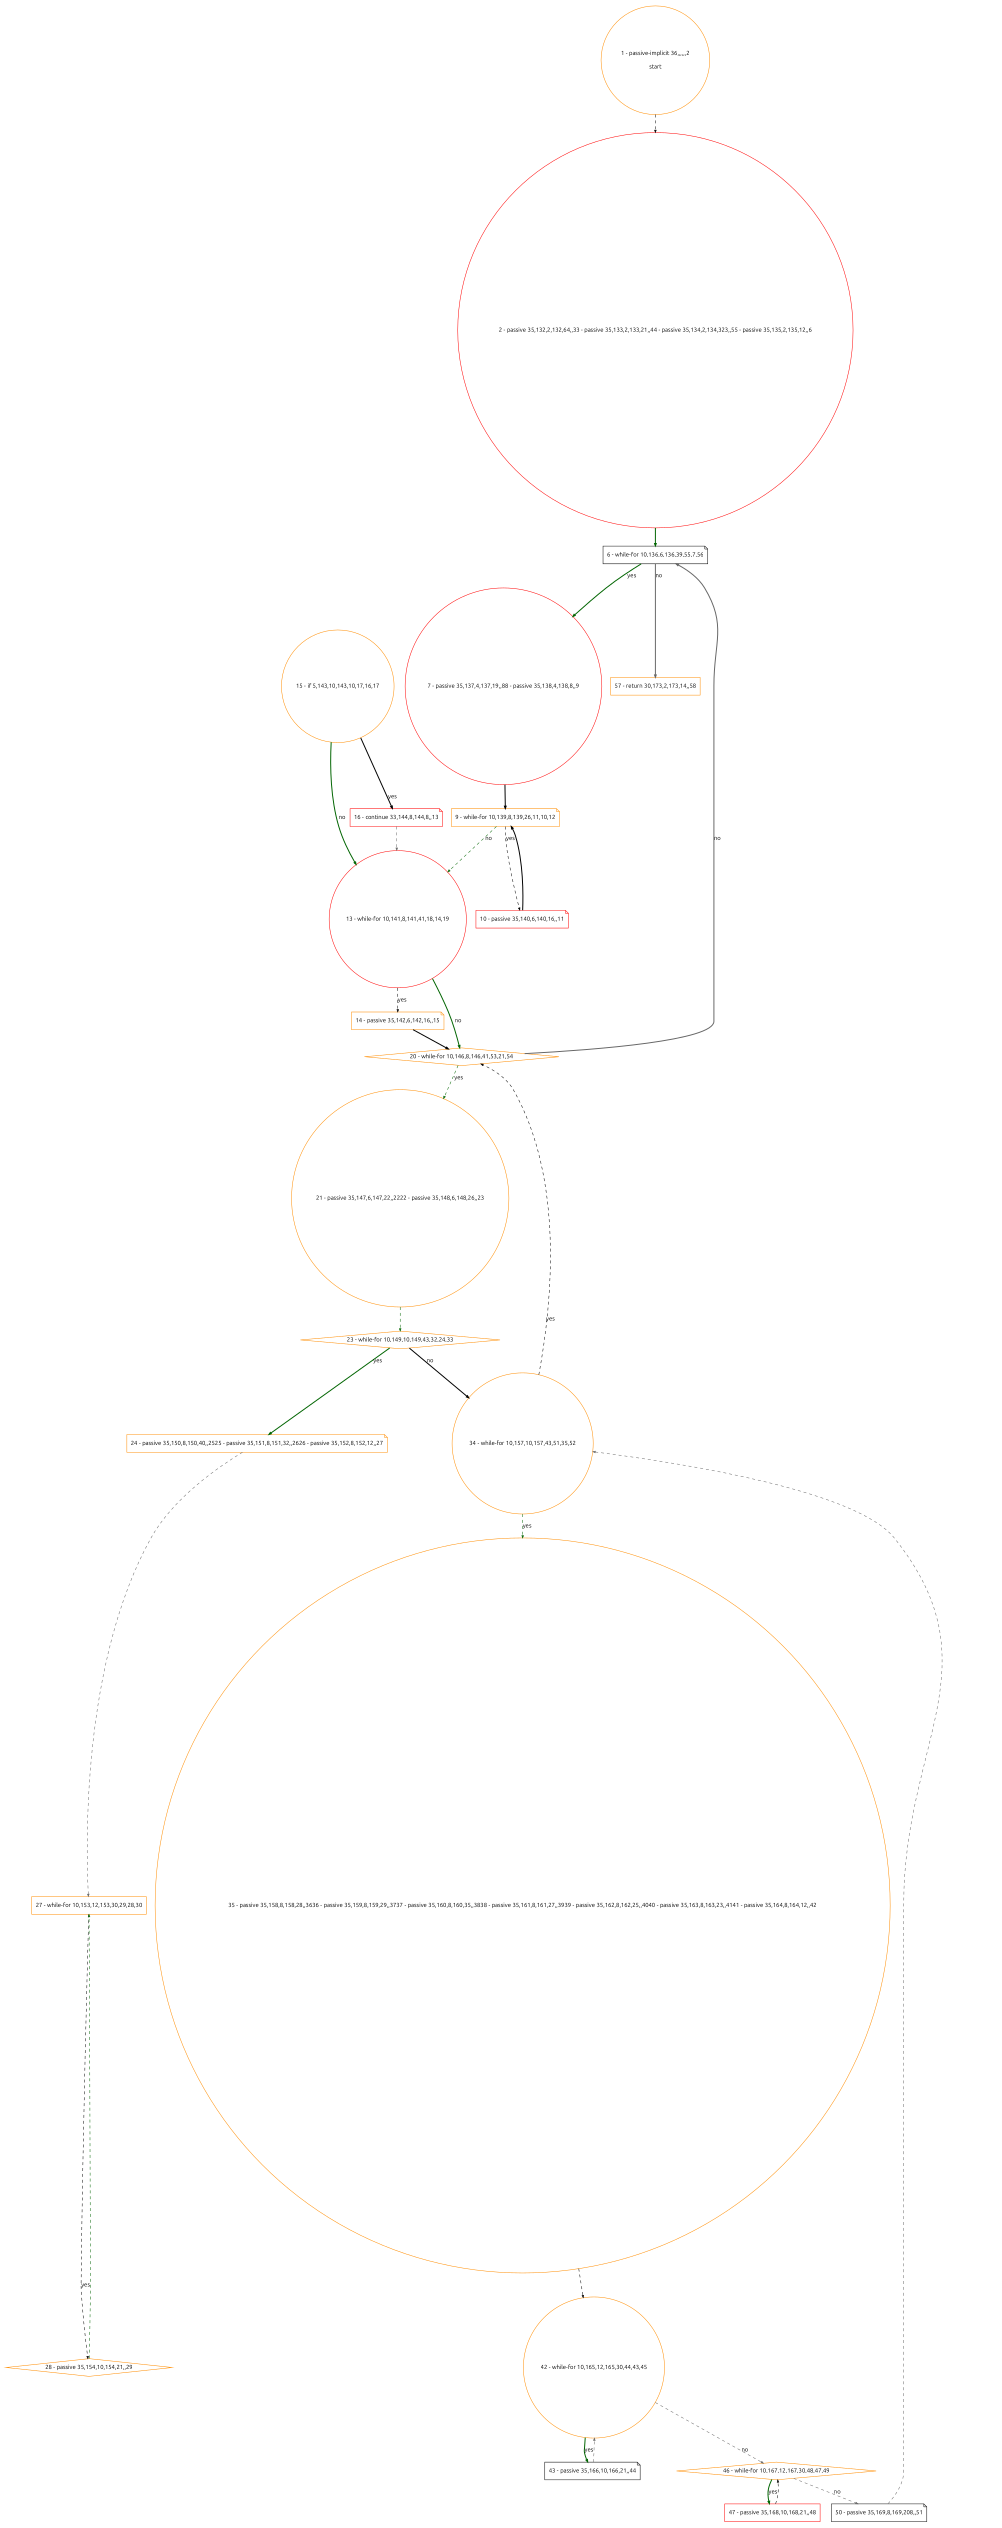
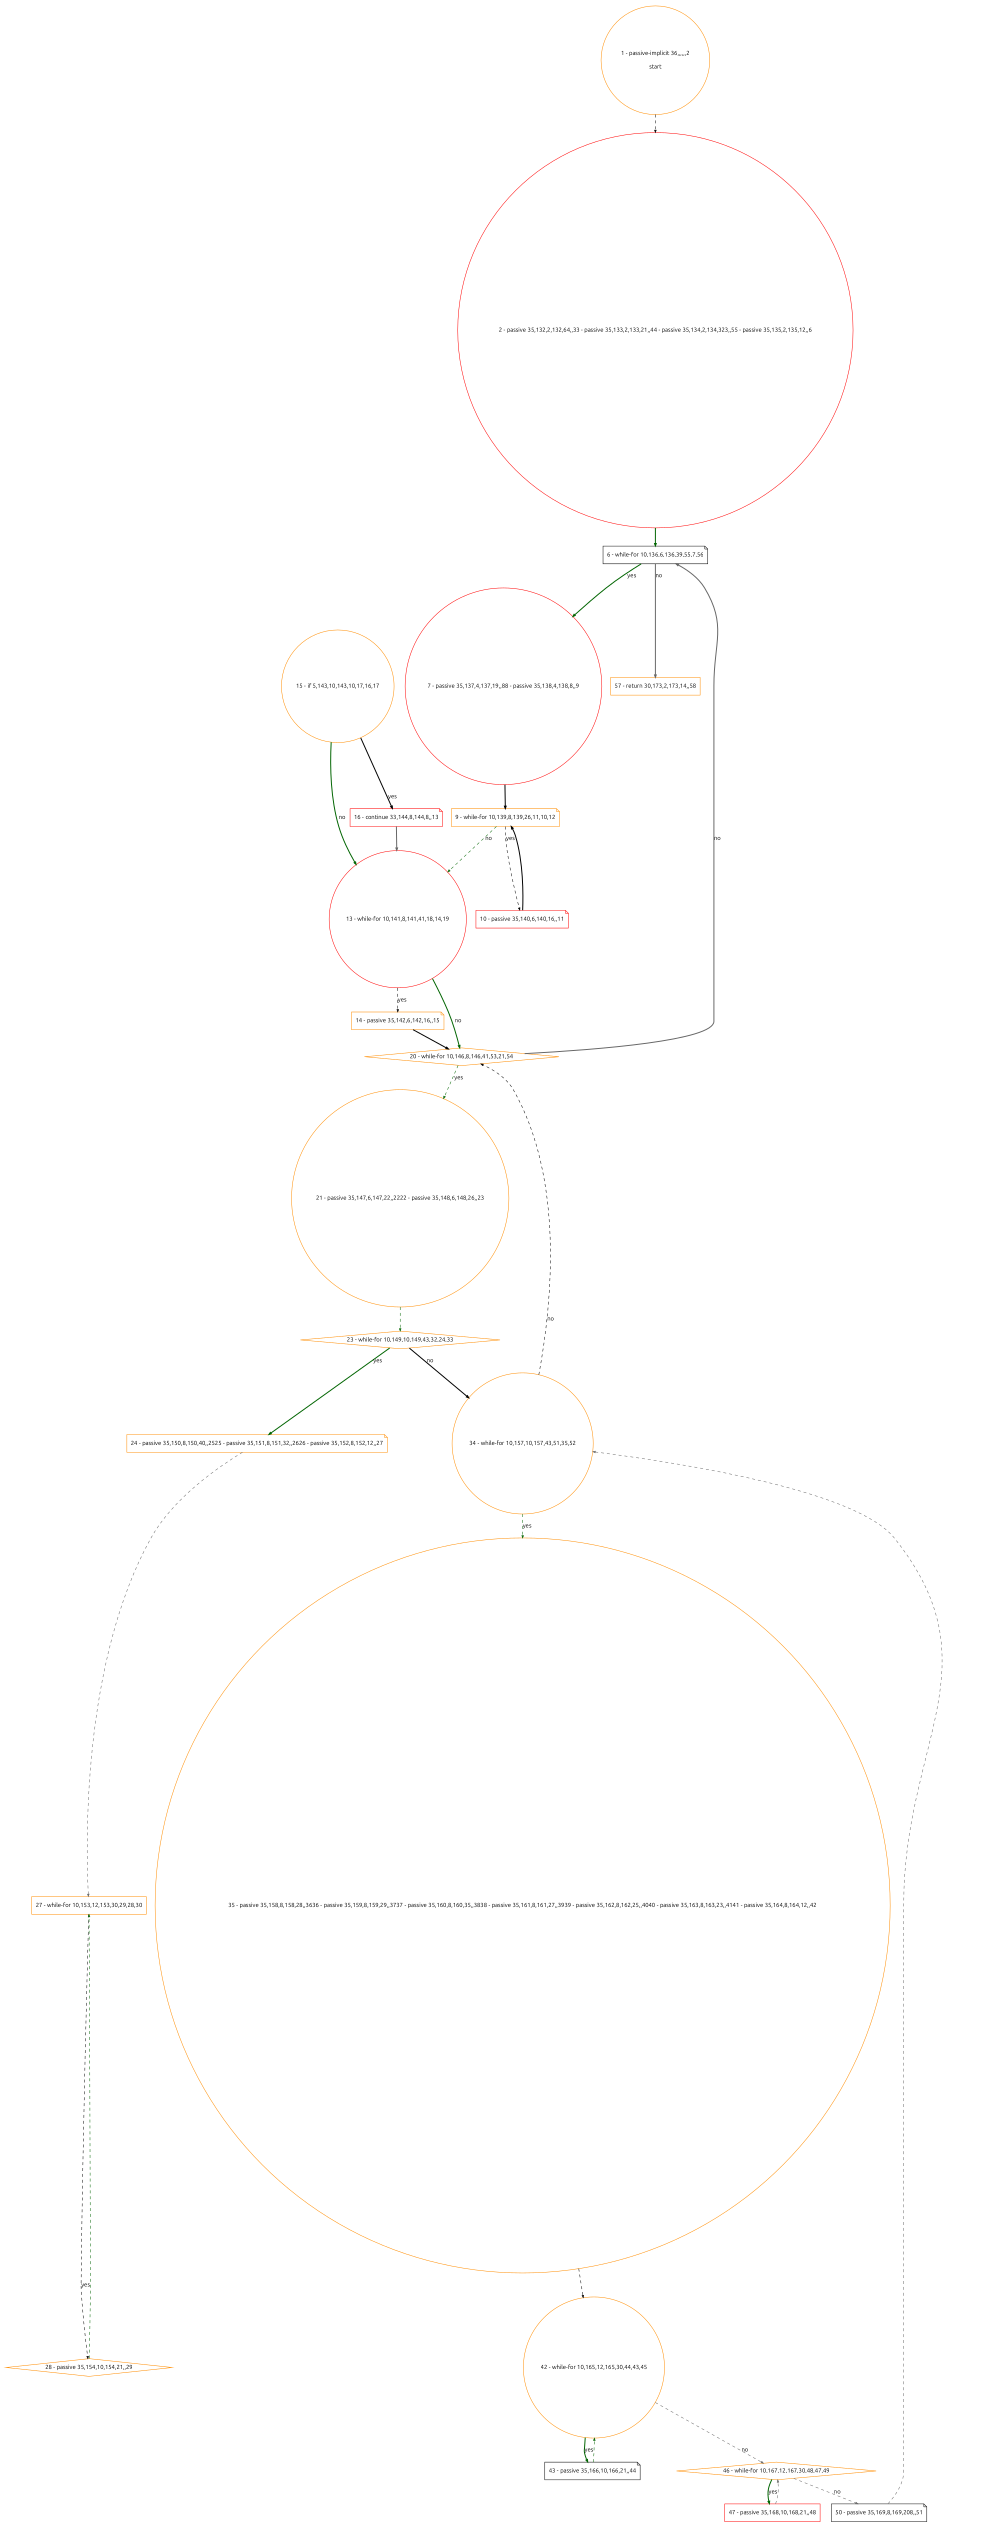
  digraph {
    bgcolor=white
    compound=true
    fillcolor="#FFFFCC"
    fontname=Ubuntu
    fontsize=12
    pack=true
    packmode=clust
    style="rounded,filled"
    node [color=darkorange compound=true fillcolor="#ffffff" fixedsize=false fontname=Ubuntu fontsize=12 node_initialized=no shape=circle style=filled]
    edge [arrowhead=normal arrowsize=0.5 arrowtail=none color=darkgreen compound=true dir=forward fontcolor=black fontname=Ubuntu fontsize=12 style=dashed]
    n1 [color=red label="2 - passive 35,132,2,132,64,,33 - passive 35,133,2,133,21,,44 - passive 35,134,2,134,323,,55 - passive 35,135,2,135,12,,6"]
    n2 [color=black label="6 - while-for 10,136,6,136,39,55,7,56" shape=note]
    n3 [color=red label="7 - passive 35,137,4,137,19,,88 - passive 35,138,4,138,8,,9"]
    n4 [label="57 - return 30,173,2,173,14,,58" shape=box]
    n5 [label="1 - passive-implicit 36,,,,,,2\n\nstart"]
    n6 [label="9 - while-for 10,139,8,139,26,11,10,12" shape=note]
    n7 [color=red label="10 - passive 35,140,6,140,16,,11" shape=note]
    n8 [color=red label="13 - while-for 10,141,8,141,41,18,14,19"]
    n9 [label="14 - passive 35,142,6,142,16,,15" shape=note]
    n10 [label="20 - while-for 10,146,8,146,41,53,21,54" shape=diamond]
    n11 [label="21 - passive 35,147,6,147,22,,2222 - passive 35,148,6,148,26,,23"]
    n12 [label="15 - if 5,143,10,143,10,17,16,17"]
    n13 [color=red label="16 - continue 33,144,8,144,8,,13" shape=note]
    n14 [label="23 - while-for 10,149,10,149,43,32,24,33" shape=diamond]
    n15 [label="24 - passive 35,150,8,150,40,,2525 - passive 35,151,8,151,32,,2626 - passive 35,152,8,152,12,,27" shape=note]
    n16 [label="34 - while-for 10,157,10,157,43,51,35,52"]
    n17 [label="27 - while-for 10,153,12,153,30,29,28,30" shape=box]
    n18 [label="35 - passive 35,158,8,158,28,,3636 - passive 35,159,8,159,29,,3737 - passive 35,160,8,160,35,,3838 - passive 35,161,8,161,27,,3939 - passive 35,162,8,162,25,,4040 - passive 35,163,8,163,23,,4141 - passive 35,164,8,164,12,,42"]
    n19 [label="28 - passive 35,154,10,154,21,,29" shape=diamond]
    n20 [label="42 - while-for 10,165,12,165,30,44,43,45"]
    n21 [color=black label="43 - passive 35,166,10,166,21,,44" shape=note]
    n22 [label="46 - while-for 10,167,12,167,30,48,47,49" shape=diamond]
    n23 [color=red label="47 - passive 35,168,10,168,21,,48" shape=box]
    n24 [color=black label="50 - passive 35,169,8,169,208,,51" shape=note]
    n1 -> n2 [style=bold]
    n2 -> n3 [label=yes style=bold]
    n2 -> n4 [color=gray40 label=no style=bold]
    n3 -> n6 [color=black style=bold]
    n5 -> n1 [color=black]
    n6 -> n7 [color=black label=yes]
    n6 -> n8 [label=no]
    n7 -> n6 [color=black style=bold]
    n8 -> n9 [color=black label=yes]
    n8 -> n10 [label=no style=bold]
    n9 -> n10 [color=black style=bold]
    n10 -> n2 [color=gray40 label=no style=bold]
    n10 -> n11 [label=yes]
    n11 -> n14
    n12 -> n8 [label=no style=bold]
    n12 -> n13 [color=black label=yes style=bold]
-   n13 -> n8 [color=gray40]
+   n13 -> n8 [color=gray40 style=bold]
    n14 -> n15 [label=yes style=bold]
    n14 -> n16 [color=black label=no style=bold]
    n15 -> n17 [color=gray40]
-   n16 -> n10 [color=black label=yes]
+   n16 -> n10 [color=black label=no]
    n16 -> n18 [label=yes]
    n17 -> n19 [color=black label=yes]
    n18 -> n20 [color=black]
    n19 -> n17
    n20 -> n21 [label=yes style=bold]
    n20 -> n22 [color=gray40 label=no]
-   n21 -> n20 [color=gray40]
+   n21 -> n20
    n22 -> n23 [label=yes style=bold]
    n22 -> n24 [color=gray40 label=no]
-   n23 -> n22 [color=black]
+   n23 -> n22 [color=gray40]
    n24 -> n16 [color=gray40]
  }
